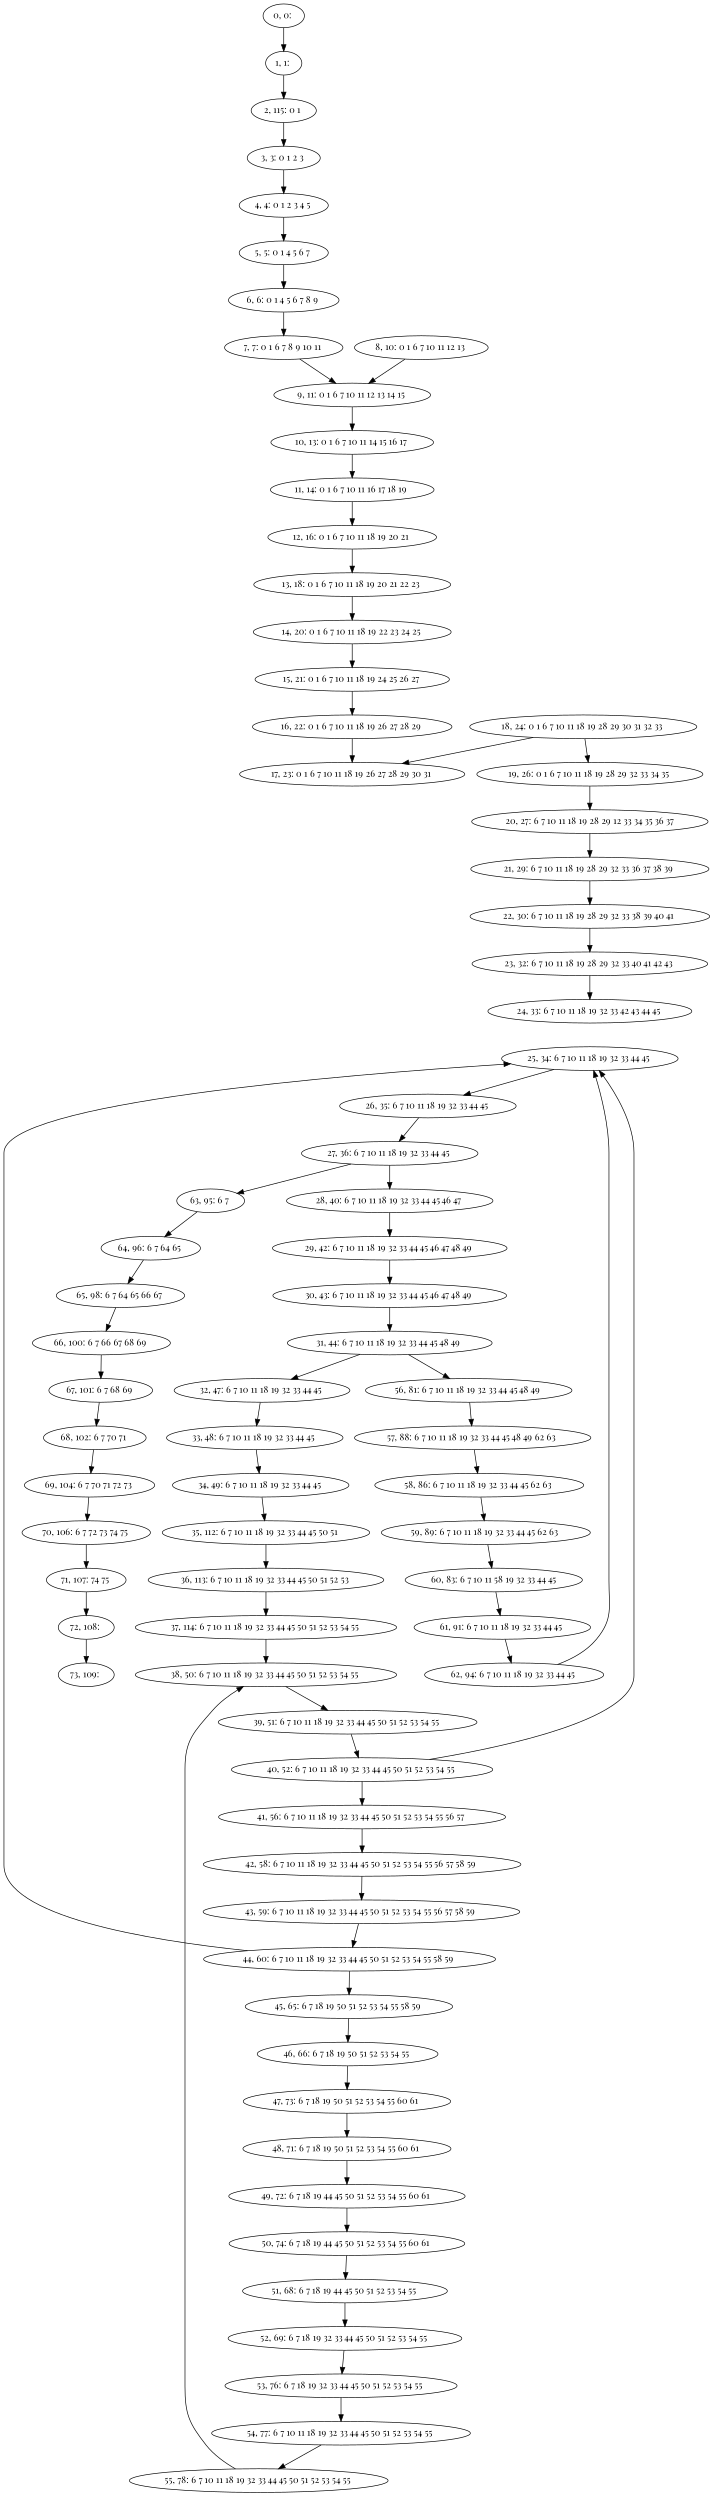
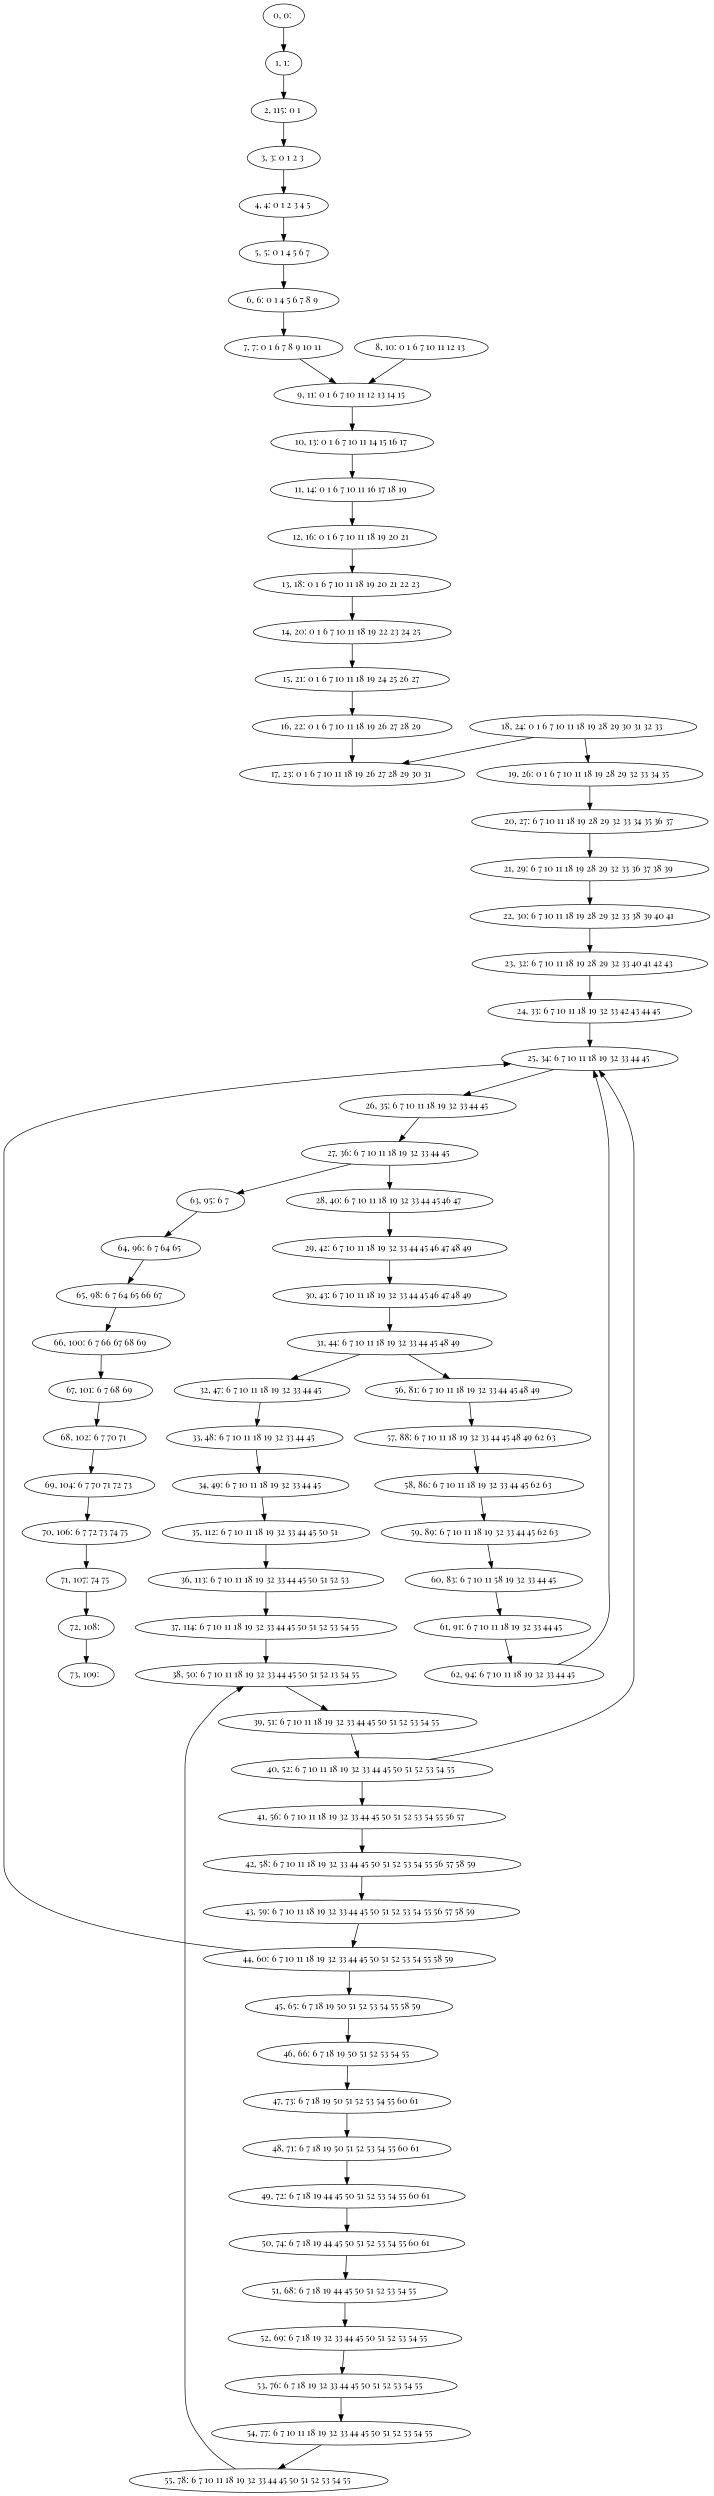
  digraph {
    fontname="Playfair Display"
    node [fontname="Playfair Display"]
    edge [fontname="Playfair Display"]
    n1 [label="0, 0: "]
    n2 [label="1, 1: "]
    n3 [label="2, 115: 0 1 "]
    n4 [label="3, 3: 0 1 2 3 "]
    n5 [label="4, 4: 0 1 2 3 4 5 "]
    n6 [label="5, 5: 0 1 4 5 6 7 "]
    n7 [label="6, 6: 0 1 4 5 6 7 8 9 "]
    n8 [label="7, 7: 0 1 6 7 8 9 10 11 "]
    n9 [label="9, 11: 0 1 6 7 10 11 12 13 14 15 "]
    n10 [label="8, 10: 0 1 6 7 10 11 12 13 "]
    n11 [label="10, 13: 0 1 6 7 10 11 14 15 16 17 "]
    n12 [label="11, 14: 0 1 6 7 10 11 16 17 18 19 "]
    n13 [label="12, 16: 0 1 6 7 10 11 18 19 20 21 "]
    n14 [label="13, 18: 0 1 6 7 10 11 18 19 20 21 22 23 "]
    n15 [label="14, 20: 0 1 6 7 10 11 18 19 22 23 24 25 "]
    n16 [label="15, 21: 0 1 6 7 10 11 18 19 24 25 26 27 "]
    n17 [label="16, 22: 0 1 6 7 10 11 18 19 26 27 28 29 "]
    n18 [label="17, 23: 0 1 6 7 10 11 18 19 26 27 28 29 30 31 "]
    n19 [label="18, 24: 0 1 6 7 10 11 18 19 28 29 30 31 32 33 "]
    n20 [label="19, 26: 0 1 6 7 10 11 18 19 28 29 32 33 34 35 "]
-   n21 [label="20, 27: 6 7 10 11 18 19 28 29 12 33 34 35 36 37"]
+   n21 [label="20, 27: 6 7 10 11 18 19 28 29 32 33 34 35 36 37 "]
    n22 [label="21, 29: 6 7 10 11 18 19 28 29 32 33 36 37 38 39 "]
    n23 [label="22, 30: 6 7 10 11 18 19 28 29 32 33 38 39 40 41 "]
    n24 [label="23, 32: 6 7 10 11 18 19 28 29 32 33 40 41 42 43 "]
    n25 [label="24, 33: 6 7 10 11 18 19 32 33 42 43 44 45 "]
    n26 [label="25, 34: 6 7 10 11 18 19 32 33 44 45 "]
    n27 [label="26, 35: 6 7 10 11 18 19 32 33 44 45 "]
    n28 [label="27, 36: 6 7 10 11 18 19 32 33 44 45 "]
    n29 [label="28, 40: 6 7 10 11 18 19 32 33 44 45 46 47 "]
    n30 [label="63, 95: 6 7 "]
    n31 [label="29, 42: 6 7 10 11 18 19 32 33 44 45 46 47 48 49 "]
    n32 [label="64, 96: 6 7 64 65 "]
    n33 [label="30, 43: 6 7 10 11 18 19 32 33 44 45 46 47 48 49 "]
    n34 [label="31, 44: 6 7 10 11 18 19 32 33 44 45 48 49 "]
    n35 [label="32, 47: 6 7 10 11 18 19 32 33 44 45 "]
    n36 [label="56, 81: 6 7 10 11 18 19 32 33 44 45 48 49 "]
    n37 [label="33, 48: 6 7 10 11 18 19 32 33 44 45 "]
    n38 [label="57, 88: 6 7 10 11 18 19 32 33 44 45 48 49 62 63 "]
    n39 [label="34, 49: 6 7 10 11 18 19 32 33 44 45 "]
    n40 [label="35, 112: 6 7 10 11 18 19 32 33 44 45 50 51 "]
    n41 [label="36, 113: 6 7 10 11 18 19 32 33 44 45 50 51 52 53 "]
    n42 [label="37, 114: 6 7 10 11 18 19 32 33 44 45 50 51 52 53 54 55 "]
-   n43 [label="38, 50: 6 7 10 11 18 19 32 33 44 45 50 51 52 53 54 55 "]
+   n43 [label="38, 50: 6 7 10 11 18 19 32 33 44 45 50 51 52 13 54 55"]
    n44 [label="39, 51: 6 7 10 11 18 19 32 33 44 45 50 51 52 53 54 55 "]
    n45 [label="40, 52: 6 7 10 11 18 19 32 33 44 45 50 51 52 53 54 55 "]
    n46 [label="41, 56: 6 7 10 11 18 19 32 33 44 45 50 51 52 53 54 55 56 57 "]
    n47 [label="42, 58: 6 7 10 11 18 19 32 33 44 45 50 51 52 53 54 55 56 57 58 59 "]
    n48 [label="43, 59: 6 7 10 11 18 19 32 33 44 45 50 51 52 53 54 55 56 57 58 59 "]
    n49 [label="44, 60: 6 7 10 11 18 19 32 33 44 45 50 51 52 53 54 55 58 59 "]
    n50 [label="45, 65: 6 7 18 19 50 51 52 53 54 55 58 59 "]
    n51 [label="46, 66: 6 7 18 19 50 51 52 53 54 55 "]
    n52 [label="47, 73: 6 7 18 19 50 51 52 53 54 55 60 61 "]
    n53 [label="48, 71: 6 7 18 19 50 51 52 53 54 55 60 61 "]
    n54 [label="49, 72: 6 7 18 19 44 45 50 51 52 53 54 55 60 61 "]
    n55 [label="50, 74: 6 7 18 19 44 45 50 51 52 53 54 55 60 61 "]
    n56 [label="51, 68: 6 7 18 19 44 45 50 51 52 53 54 55 "]
    n57 [label="52, 69: 6 7 18 19 32 33 44 45 50 51 52 53 54 55 "]
    n58 [label="53, 76: 6 7 18 19 32 33 44 45 50 51 52 53 54 55 "]
    n59 [label="54, 77: 6 7 10 11 18 19 32 33 44 45 50 51 52 53 54 55 "]
    n60 [label="55, 78: 6 7 10 11 18 19 32 33 44 45 50 51 52 53 54 55 "]
    n61 [label="58, 86: 6 7 10 11 18 19 32 33 44 45 62 63 "]
    n62 [label="59, 89: 6 7 10 11 18 19 32 33 44 45 62 63 "]
    n63 [label="60, 83: 6 7 10 11 58 19 32 33 44 45"]
    n64 [label="61, 91: 6 7 10 11 18 19 32 33 44 45 "]
    n65 [label="62, 94: 6 7 10 11 18 19 32 33 44 45 "]
    n66 [label="65, 98: 6 7 64 65 66 67 "]
    n67 [label="66, 100: 6 7 66 67 68 69 "]
    n68 [label="67, 101: 6 7 68 69 "]
    n69 [label="68, 102: 6 7 70 71 "]
    n70 [label="69, 104: 6 7 70 71 72 73 "]
    n71 [label="70, 106: 6 7 72 73 74 75 "]
    n72 [label="71, 107: 74 75 "]
    n73 [label="72, 108: "]
    n74 [label="73, 109: "]
    n1 -> n2
    n2 -> n3
    n3 -> n4
    n4 -> n5
    n5 -> n6
    n6 -> n7
    n7 -> n8
    n8 -> n9
    n9 -> n11
    n10 -> n9
    n11 -> n12
    n12 -> n13
    n13 -> n14
    n14 -> n15
    n15 -> n16
    n16 -> n17
    n17 -> n18
    n19 -> n18
    n19 -> n20
    n20 -> n21
    n21 -> n22
    n22 -> n23
    n23 -> n24
    n24 -> n25
+   n25 -> n26
    n26 -> n27
    n27 -> n28
    n28 -> n29
    n28 -> n30
    n29 -> n31
    n30 -> n32
    n31 -> n33
    n32 -> n66
    n33 -> n34
    n34 -> n35
    n34 -> n36
    n35 -> n37
    n36 -> n38
    n37 -> n39
    n38 -> n61
    n39 -> n40
    n40 -> n41
    n41 -> n42
    n42 -> n43
    n43 -> n44
    n44 -> n45
    n45 -> n26
    n45 -> n46
    n46 -> n47
    n47 -> n48
    n48 -> n49
    n49 -> n26
    n49 -> n50
    n50 -> n51
    n51 -> n52
    n52 -> n53
    n53 -> n54
    n54 -> n55
    n55 -> n56
    n56 -> n57
    n57 -> n58
    n58 -> n59
    n59 -> n60
    n60 -> n43
    n61 -> n62
    n62 -> n63
    n63 -> n64
    n64 -> n65
    n65 -> n26
    n66 -> n67
    n67 -> n68
    n68 -> n69
    n69 -> n70
    n70 -> n71
    n71 -> n72
    n72 -> n73
    n73 -> n74
  }
